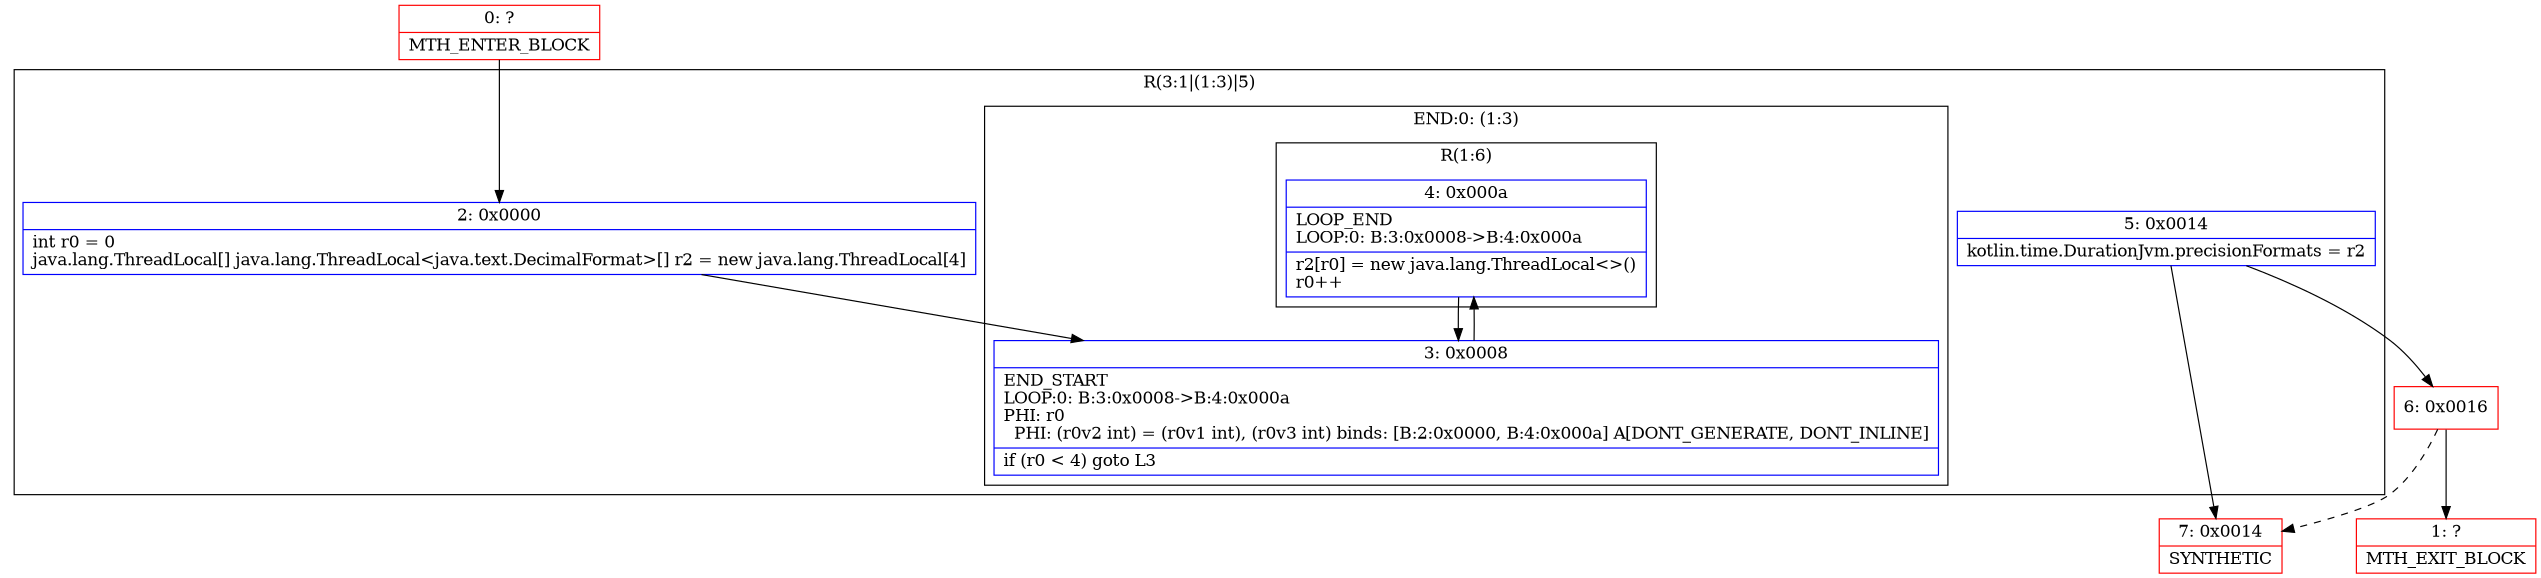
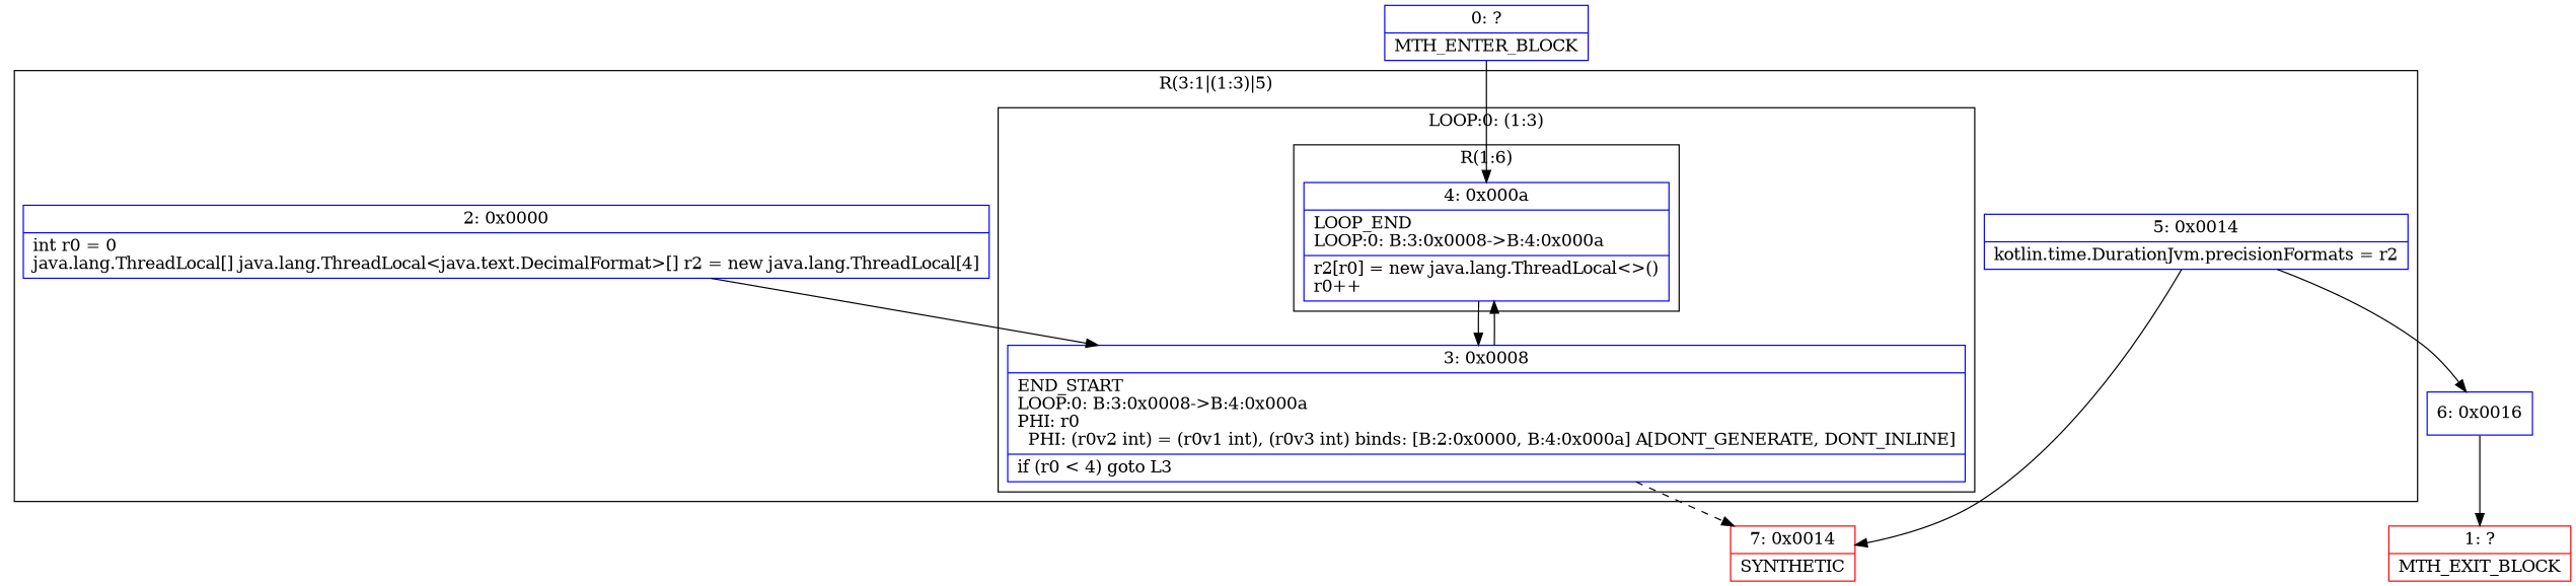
  digraph {
    node [color=blue shape=record]
    n1 [label="{4\:\ 0x000a|LOOP_END\lLOOP:0: B:3:0x0008\-\>B:4:0x000a\l|r2[r0] = new java.lang.ThreadLocal\<\>()\lr0++\l}"]
    n2 [label="{3\:\ 0x0008|END_START\lLOOP:0: B:3:0x0008\-\>B:4:0x000a\lPHI: r0 \l  PHI: (r0v2 int) = (r0v1 int), (r0v3 int) binds: [B:2:0x0000, B:4:0x000a] A[DONT_GENERATE, DONT_INLINE]\l|if (r0 \< 4) goto L3\l}"]
    n3 [label="{2\:\ 0x0000|int r0 = 0\ljava.lang.ThreadLocal[] java.lang.ThreadLocal\<java.text.DecimalFormat\>[] r2 = new java.lang.ThreadLocal[4]\l}"]
    n4 [label="{5\:\ 0x0014|kotlin.time.DurationJvm.precisionFormats = r2\l}"]
    n5 [color=red label="{7\:\ 0x0014|SYNTHETIC\l}"]
-   n6 [color=red label="{6\:\ 0x0016}"]
+   n6 [label="{6\:\ 0x0016}"]
    n7 [color=red label="{1\:\ ?|MTH_EXIT_BLOCK\l}"]
-   n8 [color=red label="{0\:\ ?|MTH_ENTER_BLOCK\l}"]
+   n8 [label="{0\:\ ?|MTH_ENTER_BLOCK\l}"]
    subgraph cluster_1 {
      label="R(3:1|(1:3)|5)"
      n3
      n4
      subgraph cluster_2 {
-       label="END:0: (1:3)"
+       label="LOOP:0: (1:3)"
        n2
        subgraph cluster_3 {
          label="R(1:6)"
          n1
        }
      }
    }
    n1 -> n2
    n2 -> n1
-   n6 -> n5 [style=dashed]
+   n2 -> n5 [style=dashed]
    n3 -> n2
    n4 -> n5
    n4 -> n6
    n6 -> n7
-   n8 -> n3
+   n8 -> n1
  }
